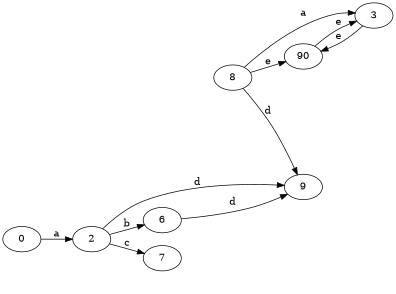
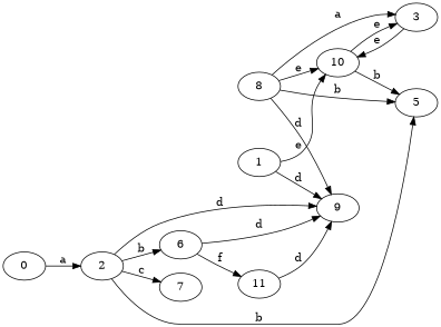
  strict digraph {
    rankdir=LR
    n1 [label=6]
    2
+   5
    7
    9
+   11
    3
-   10 [label=90]
+   10
    8
    0
+   1
    n1 -> 9 [label=d]
+   n1 -> 11 [label=f]
    2 -> n1 [label=b]
+   2 -> 5 [label=b]
    2 -> 7 [label=c]
    2 -> 9 [label=d]
+   11 -> 9 [label=d]
    3 -> 10 [label=e]
+   10 -> 5 [label=b]
    10 -> 3 [label=e]
+   8 -> 5 [label=b]
    8 -> 9 [label=d]
    8 -> 3 [label=a]
    8 -> 10 [label=e]
    0 -> 2 [label=a]
+   1 -> 9 [label=d]
+   1 -> 10 [label=e]
  }
